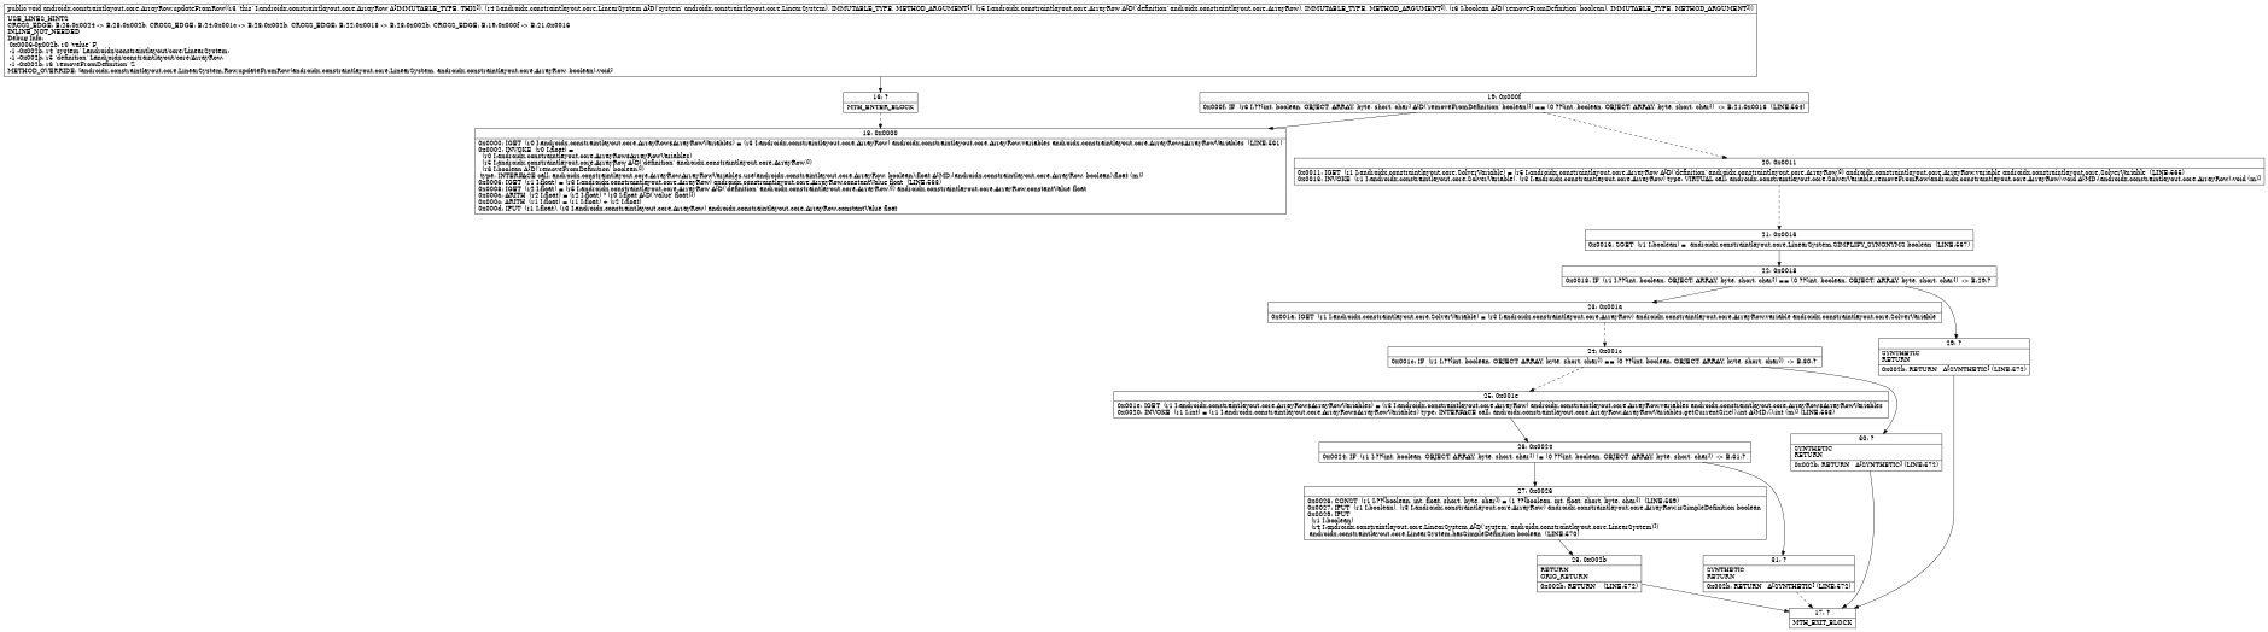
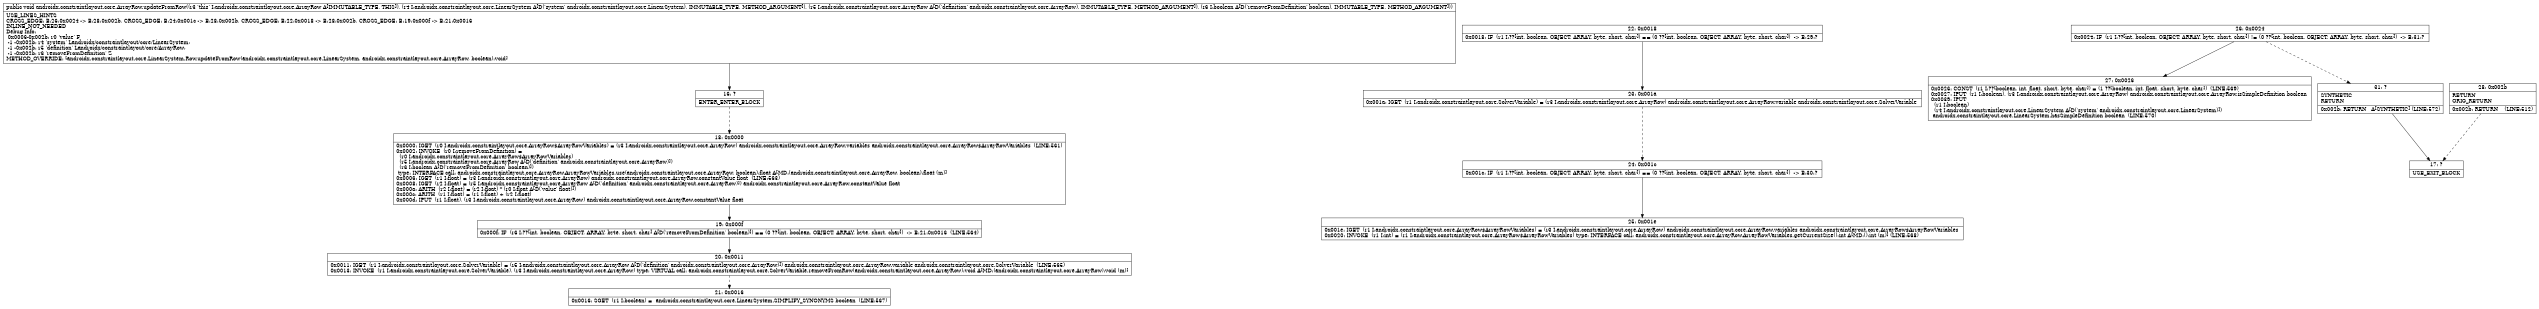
  digraph {
    node [shape=record]
-   n1 [label="{16\:\ ?|MTH_ENTER_BLOCK\l}"]
-   n2 [label="{18\:\ 0x0000|0x0000: IGET  (r0 I:androidx.constraintlayout.core.ArrayRow$ArrayRowVariables) = (r3 I:androidx.constraintlayout.core.ArrayRow) androidx.constraintlayout.core.ArrayRow.variables androidx.constraintlayout.core.ArrayRow$ArrayRowVariables  (LINE:561)\l0x0002: INVOKE  (r0 I:float) = \l  (r0 I:androidx.constraintlayout.core.ArrayRow$ArrayRowVariables)\l  (r5 I:androidx.constraintlayout.core.ArrayRow A[D('definition' androidx.constraintlayout.core.ArrayRow)])\l  (r6 I:boolean A[D('removeFromDefinition' boolean)])\l type: INTERFACE call: androidx.constraintlayout.core.ArrayRow.ArrayRowVariables.use(androidx.constraintlayout.core.ArrayRow, boolean):float A[MD:(androidx.constraintlayout.core.ArrayRow, boolean):float (m)]\l0x0006: IGET  (r1 I:float) = (r3 I:androidx.constraintlayout.core.ArrayRow) androidx.constraintlayout.core.ArrayRow.constantValue float  (LINE:563)\l0x0008: IGET  (r2 I:float) = (r5 I:androidx.constraintlayout.core.ArrayRow A[D('definition' androidx.constraintlayout.core.ArrayRow)]) androidx.constraintlayout.core.ArrayRow.constantValue float \l0x000a: ARITH  (r2 I:float) = (r2 I:float) * (r0 I:float A[D('value' float)]) \l0x000c: ARITH  (r1 I:float) = (r1 I:float) + (r2 I:float) \l0x000d: IPUT  (r1 I:float), (r3 I:androidx.constraintlayout.core.ArrayRow) androidx.constraintlayout.core.ArrayRow.constantValue float \l}"]
+   n1 [label="{16\:\ ?|ENTER_ENTER_BLOCK\l}"]
+   n2 [label="{18\:\ 0x0000|0x0000: IGET  (r0 I:androidx.constraintlayout.core.ArrayRow$ArrayRowVariables) = (r3 I:androidx.constraintlayout.core.ArrayRow) androidx.constraintlayout.core.ArrayRow.variables androidx.constraintlayout.core.ArrayRow$ArrayRowVariables  (LINE:561)\l0x0002: INVOKE  (r0 I:removeFromDefinition) = \l  (r0 I:androidx.constraintlayout.core.ArrayRow$ArrayRowVariables)\l  (r5 I:androidx.constraintlayout.core.ArrayRow A[D('definition' androidx.constraintlayout.core.ArrayRow)])\l  (r6 I:boolean A[D('removeFromDefinition' boolean)])\l type: INTERFACE call: androidx.constraintlayout.core.ArrayRow.ArrayRowVariables.use(androidx.constraintlayout.core.ArrayRow, boolean):float A[MD:(androidx.constraintlayout.core.ArrayRow, boolean):float (m)]\l0x0006: IGET  (r1 I:float) = (r3 I:androidx.constraintlayout.core.ArrayRow) androidx.constraintlayout.core.ArrayRow.constantValue float  (LINE:563)\l0x0008: IGET  (r2 I:float) = (r5 I:androidx.constraintlayout.core.ArrayRow A[D('definition' androidx.constraintlayout.core.ArrayRow)]) androidx.constraintlayout.core.ArrayRow.constantValue float \l0x000a: ARITH  (r2 I:float) = (r2 I:float) * (r0 I:float A[D('value' float)]) \l0x000c: ARITH  (r1 I:float) = (r1 I:float) + (r2 I:float) \l0x000d: IPUT  (r1 I:float), (r3 I:androidx.constraintlayout.core.ArrayRow) androidx.constraintlayout.core.ArrayRow.constantValue float \l}"]
    n3 [label="{19\:\ 0x000f|0x000f: IF  (r6 I:??[int, boolean, OBJECT, ARRAY, byte, short, char] A[D('removeFromDefinition' boolean)]) == (0 ??[int, boolean, OBJECT, ARRAY, byte, short, char])  \-\> B:21:0x0016  (LINE:564)\l}"]
    n4 [label="{20\:\ 0x0011|0x0011: IGET  (r1 I:androidx.constraintlayout.core.SolverVariable) = (r5 I:androidx.constraintlayout.core.ArrayRow A[D('definition' androidx.constraintlayout.core.ArrayRow)]) androidx.constraintlayout.core.ArrayRow.variable androidx.constraintlayout.core.SolverVariable  (LINE:565)\l0x0013: INVOKE  (r1 I:androidx.constraintlayout.core.SolverVariable), (r3 I:androidx.constraintlayout.core.ArrayRow) type: VIRTUAL call: androidx.constraintlayout.core.SolverVariable.removeFromRow(androidx.constraintlayout.core.ArrayRow):void A[MD:(androidx.constraintlayout.core.ArrayRow):void (m)]\l}"]
    n5 [label="{21\:\ 0x0016|0x0016: SGET  (r1 I:boolean) =  androidx.constraintlayout.core.LinearSystem.SIMPLIFY_SYNONYMS boolean  (LINE:567)\l}"]
    n6 [label="{22\:\ 0x0018|0x0018: IF  (r1 I:??[int, boolean, OBJECT, ARRAY, byte, short, char]) == (0 ??[int, boolean, OBJECT, ARRAY, byte, short, char])  \-\> B:29:? \l}"]
    n7 [label="{23\:\ 0x001a|0x001a: IGET  (r1 I:androidx.constraintlayout.core.SolverVariable) = (r3 I:androidx.constraintlayout.core.ArrayRow) androidx.constraintlayout.core.ArrayRow.variable androidx.constraintlayout.core.SolverVariable \l}"]
-   n8 [label="{29\:\ ?|SYNTHETIC\lRETURN\l|0x002b: RETURN   A[SYNTHETIC] (LINE:572)\l}"]
    n9 [label="{24\:\ 0x001c|0x001c: IF  (r1 I:??[int, boolean, OBJECT, ARRAY, byte, short, char]) == (0 ??[int, boolean, OBJECT, ARRAY, byte, short, char])  \-\> B:30:? \l}"]
-   n10 [label="{17\:\ ?|MTH_EXIT_BLOCK\l}"]
+   n10 [label="{17\:\ ?|USE_EXIT_BLOCK\l}"]
    n11 [label="{25\:\ 0x001e|0x001e: IGET  (r1 I:androidx.constraintlayout.core.ArrayRow$ArrayRowVariables) = (r3 I:androidx.constraintlayout.core.ArrayRow) androidx.constraintlayout.core.ArrayRow.variables androidx.constraintlayout.core.ArrayRow$ArrayRowVariables \l0x0020: INVOKE  (r1 I:int) = (r1 I:androidx.constraintlayout.core.ArrayRow$ArrayRowVariables) type: INTERFACE call: androidx.constraintlayout.core.ArrayRow.ArrayRowVariables.getCurrentSize():int A[MD:():int (m)] (LINE:568)\l}"]
-   n12 [label="{30\:\ ?|SYNTHETIC\lRETURN\l|0x002b: RETURN   A[SYNTHETIC] (LINE:572)\l}"]
    n13 [label="{26\:\ 0x0024|0x0024: IF  (r1 I:??[int, boolean, OBJECT, ARRAY, byte, short, char]) != (0 ??[int, boolean, OBJECT, ARRAY, byte, short, char])  \-\> B:31:? \l}"]
-   n14 [label="{27\:\ 0x0026|0x0026: CONST  (r1 I:??[boolean, int, float, short, byte, char]) = (1 ??[boolean, int, float, short, byte, char])  (LINE:569)\l0x0027: IPUT  (r1 I:boolean), (r3 I:androidx.constraintlayout.core.ArrayRow) androidx.constraintlayout.core.ArrayRow.isSimpleDefinition boolean \l0x0029: IPUT  \l  (r1 I:boolean)\l  (r4 I:androidx.constraintlayout.core.LinearSystem A[D('system' androidx.constraintlayout.core.LinearSystem)])\l androidx.constraintlayout.core.LinearSystem.hasSimpleDefinition boolean  (LINE:570)\l}"]
+   n14 [label="{27\:\ 0x0026|0x0026: CONST  (r1 I:??[boolean, int, float, short, byte, char]) = (1 ??[boolean, int, float, short, byte, char])  (LINE:569)\l0x0027: IPUT  (r1 I:boolean), (r3 I:androidx.constraintlayout.core.ArrayRow) androidx.constraintlayout.core.ArrayRow.isSimpleDefinition boolean \l0x0039: IPUT  \l  (r1 I:boolean)\l  (r4 I:androidx.constraintlayout.core.LinearSystem A[D('system' androidx.constraintlayout.core.LinearSystem)])\l androidx.constraintlayout.core.LinearSystem.hasSimpleDefinition boolean  (LINE:570)\l}"]
    n15 [label="{31\:\ ?|SYNTHETIC\lRETURN\l|0x002b: RETURN   A[SYNTHETIC] (LINE:572)\l}"]
-   n16 [label="{28\:\ 0x002b|RETURN\lORIG_RETURN\l|0x002b: RETURN    (LINE:572)\l}"]
+   n16 [label="{28\:\ 0x002b|RETURN\lORIG_RETURN\l|0x002b: RETURN    (LINE:512)\l}"]
    n17 [label="{public void androidx.constraintlayout.core.ArrayRow.updateFromRow((r3 'this' I:androidx.constraintlayout.core.ArrayRow A[IMMUTABLE_TYPE, THIS]), (r4 I:androidx.constraintlayout.core.LinearSystem A[D('system' androidx.constraintlayout.core.LinearSystem), IMMUTABLE_TYPE, METHOD_ARGUMENT]), (r5 I:androidx.constraintlayout.core.ArrayRow A[D('definition' androidx.constraintlayout.core.ArrayRow), IMMUTABLE_TYPE, METHOD_ARGUMENT]), (r6 I:boolean A[D('removeFromDefinition' boolean), IMMUTABLE_TYPE, METHOD_ARGUMENT]))  | USE_LINES_HINTS\lCROSS_EDGE: B:26:0x0024 \-\> B:28:0x002b, CROSS_EDGE: B:24:0x001c \-\> B:28:0x002b, CROSS_EDGE: B:22:0x0018 \-\> B:28:0x002b, CROSS_EDGE: B:19:0x000f \-\> B:21:0x0016\lINLINE_NOT_NEEDED\lDebug Info:\l  0x0006\-0x002b: r0 'value' F\l  \-1 \-0x002b: r4 'system' Landroidx\/constraintlayout\/core\/LinearSystem;\l  \-1 \-0x002b: r5 'definition' Landroidx\/constraintlayout\/core\/ArrayRow;\l  \-1 \-0x002b: r6 'removeFromDefinition' Z\lMETHOD_OVERRIDE: [androidx.constraintlayout.core.LinearSystem.Row.updateFromRow(androidx.constraintlayout.core.LinearSystem, androidx.constraintlayout.core.ArrayRow, boolean):void]\l}"]
    n1 -> n2 [style=dashed]
-   n3 -> n2
-   n3 -> n4 [style=dashed]
+   n2 -> n3
+   n3 -> n4 [style=solid]
    n4 -> n5 [style=dashed]
-   n5 -> n6
    n6 -> n7 [style=solid]
-   n6 -> n8
    n7 -> n9 [style=dashed]
-   n8 -> n10
-   n9 -> n11 [style=dashed]
-   n9 -> n12
-   n11 -> n13
-   n12 -> n10
+   n9 -> n11 [style=solid]
    n13 -> n14 [style=solid]
-   n13 -> n15
-   n14 -> n16
-   n15 -> n10 [style=dashed]
-   n16 -> n10
+   n13 -> n15 [style=dashed]
+   n15 -> n10
+   n16 -> n10 [style=dashed]
    n17 -> n1
  }
